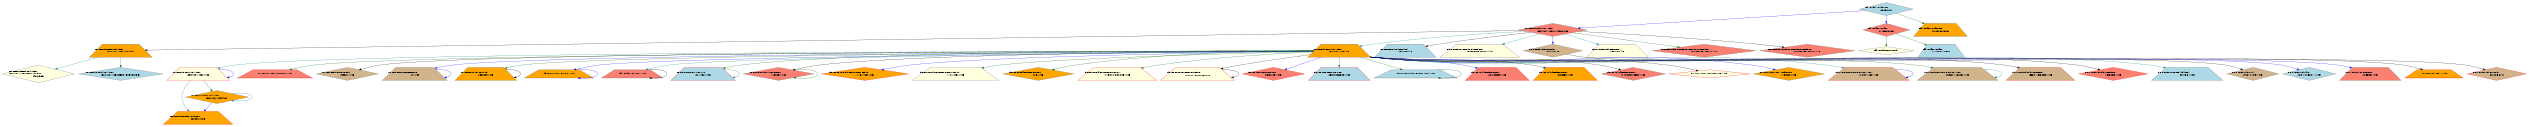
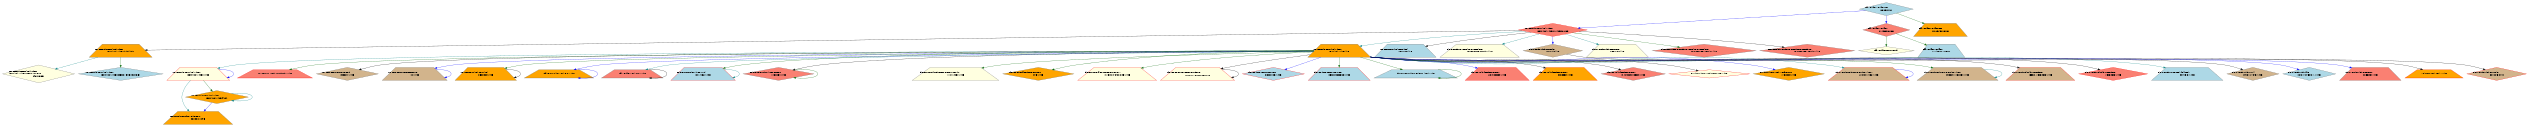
  digraph {
    rankdir=TB
    node [color=grey40 fillcolor=salmon fontname=Helvetica fontsize=10 shape=trapezium style=filled]
    edge [color=darkgreen fontname=Helvetica fontsize=10 labelfontname=Helvetica labelfontsize=10 style=solid]
    n1 [color=gray40 fillcolor=lightblue fontcolor=black height=0.2 label="cffi.verifier.Verifier.get\l_extension" shape=diamond width=0.4]
-   n2 [height=0.2 label="_pytest._io.terminalwriter.\lTerminalWriter._write_source" shape=diamond width=0.4]
+   n2 [color=red height=0.2 label="_pytest._io.terminalwriter.\lTerminalWriter._write_source" shape=diamond width=0.4]
    n3 [height=0.2 label="cffi.verifier.Verifier.\l_write_source" shape=diamond width=0.4]
    n4 [fillcolor=orange height=0.2 label="cffi.verifier.Verifier.get\l_module_name" width=0.4]
    n5 [fillcolor=orange height=0.2 label="_pytest._io.terminalwriter.\lTerminalWriter._highlight" width=0.4]
    n6 [fillcolor=orange height=0.2 label="_pytest._io.terminalwriter.\lTerminalWriter.line" width=0.4]
    n7 [fillcolor=lightblue height=0.2 label="_pytest.terminal.Terminal\lReporter.line" width=0.4]
    n8 [fillcolor=lightyellow height=0.2 label="pip._vendor.pyparsing.exceptions.\lParseBaseException.line" width=0.4]
    n9 [fillcolor=tan height=0.2 label="pip._vendor.rich.console.\lConsole.line" shape=diamond width=0.4]
    n10 [fillcolor=lightyellow height=0.2 label="pip._vendor.rich.segment.\lSegment.line" width=0.4]
    n11 [height=0.2 label="pkg_resources._vendor.pyparsing.exceptions.\lParseBaseException.line" shape=diamond width=0.4]
    n12 [height=0.2 label="setuptools._vendor.pyparsing.exceptions.\lParseBaseException.line" shape=diamond width=0.4]
    n13 [fillcolor=lightyellow height=0.2 label="cffi.verifier._ensure_dir" shape=diamond width=0.4]
    n14 [fillcolor=lightblue height=0.2 label="cffi.verifier.Verifier.\l_write_source_to" width=0.4]
    n15 [fillcolor=lightyellow height=0.2 label="_pytest._io.terminalwriter.\lTerminalWriter._get_pygments\l_formatter" shape=diamond width=0.4]
    n16 [fillcolor=lightblue height=0.2 label="_pytest._io.terminalwriter.\lTerminalWriter._get_pygments_lexer" shape=diamond width=0.4]
    n17 [color=red fillcolor=lightyellow height=0.2 label="_pytest._io.terminalwriter.\lTerminalWriter.write" width=0.4]
    n18 [color=red height=0.2 label="_pytest._py.path.LocalPath.write" width=0.4]
    n19 [fillcolor=tan height=0.2 label="_pytest.capture.DontRead\lStream.write" shape=diamond width=0.4]
    n20 [fillcolor=tan height=0.2 label="_pytest.capture.TeeCapture\lIO.write" width=0.4]
    n21 [fillcolor=orange height=0.2 label="_pytest.terminal.Terminal\lReporter.write" width=0.4]
    n22 [fillcolor=orange height=0.2 label="cffi.recompiler.NativeIO.write" width=0.4]
    n23 [height=0.2 label="cffi.verifier.NativeIO.write" width=0.4]
    n24 [color=red fillcolor=lightblue height=0.2 label="colorama.ansitowin32.Ansi\lToWin32.write" width=0.4]
    n25 [height=0.2 label="colorama.ansitowin32.Stream\lWrapper.write" shape=diamond width=0.4]
-   n26 [color=red fillcolor=orange height=0.2 label="django.contrib.gis.geos.prototypes.io.\lWKBWriter.write" shape=diamond width=0.4]
    n27 [fillcolor=lightyellow height=0.2 label="django.contrib.gis.geos.prototypes.io.\lWKTWriter.write" width=0.4]
    n28 [fillcolor=orange height=0.2 label="django.core.files.base.Content\lFile.write" shape=diamond width=0.4]
    n29 [color=red fillcolor=lightyellow height=0.2 label="django.core.files.storage.memory.\lInMemoryFileNode.write" width=0.4]
    n30 [color=red fillcolor=lightyellow height=0.2 label="django.core.management.base.\lOutputWrapper.capture" width=0.4]
-   n31 [color=red height=0.2 label="django.http.response.Http\lResponse.write" shape=diamond width=0.4]
+   n31 [color=red fillcolor=lightblue height=0.2 label="django.http.response.Http\lResponse.write" shape=diamond width=0.4]
    n32 [color=red fillcolor=lightblue height=0.2 label="django.http.response.Http\lResponseBase.write" width=0.4]
    n33 [fillcolor=lightblue height=0.2 label="django.test.client.FakePayload.write" width=0.4]
    n34 [color=red height=0.2 label="django.utils.feedgenerator.\lAtom1Feed.write" width=0.4]
    n35 [color=red fillcolor=orange height=0.2 label="django.utils.feedgenerator.\lRssFeed.write" width=0.4]
    n36 [height=0.2 label="django.utils.feedgenerator.\lSyndicationFeed.write" shape=diamond width=0.4]
    n37 [color=red fillcolor=lightyellow height=0.2 label="gunicorn.http.wsgi.Response.write" shape=diamond width=0.4]
    n38 [fillcolor=orange height=0.2 label="gunicorn.http.wsgi.WSGIErrors\lWrapper.write" shape=diamond width=0.4]
    n39 [color=red fillcolor=tan height=0.2 label="pip._vendor.colorama.ansitowin32.\lAnsiToWin32.write" width=0.4]
    n40 [fillcolor=tan height=0.2 label="pip._vendor.colorama.ansitowin32.\lStreamWrapper.write" width=0.4]
    n41 [color=red fillcolor=tan height=0.2 label="pip._vendor.distlib.metadata.\lLegacyMetadata.write" width=0.4]
    n42 [color=red height=0.2 label="pip._vendor.distlib.metadata.\lMetadata.write" shape=diamond width=0.4]
    n43 [fillcolor=lightblue height=0.2 label="pip._vendor.msgpack.fallback.\lStringIO.write" width=0.4]
    n44 [fillcolor=tan height=0.2 label="pip._vendor.rich._null\l_file.NullFile.write" shape=diamond width=0.4]
    n45 [fillcolor=lightblue height=0.2 label="pip._vendor.rich.file\l_proxy.FileProxy.write" shape=diamond width=0.4]
    n46 [height=0.2 label="pip._vendor.rich.progress.\l_Reader.write" width=0.4]
    n47 [color=red fillcolor=orange height=0.2 label="waitress.task.Task.write" width=0.4]
    n48 [color=red fillcolor=tan height=0.2 label="pip._vendor.rich.console.\lConsole.print" shape=diamond width=0.4]
-   n49 [color=red fillcolor=orange height=0.2 label="setuptools.sandbox.Directory\lSandbox._file" width=0.4]
+   n49 [fillcolor=orange height=0.2 label="setuptools.sandbox.Directory\lSandbox._file" width=0.4]
    n50 [fillcolor=orange height=0.2 label="_pytest._io.terminalwriter.\lTerminalWriter.flush" shape=diamond width=0.4]
    n1 -> n2 [color=blue]
    n1 -> n3 [color=blue]
    n1 -> n4
    n2 -> n5 [color=black]
    n2 -> n6 [color=teal]
    n2 -> n7 [color=black]
    n2 -> n8 [color=teal]
    n2 -> n9 [color=blue]
    n2 -> n10 [color=teal]
    n2 -> n11
    n2 -> n12 [color=black]
    n3 -> n13
    n3 -> n14
    n5 -> n15 [color=teal]
    n5 -> n16
    n6 -> n17 [color=teal]
    n6 -> n18
    n6 -> n19 [color=black]
    n6 -> n20 [color=blue]
    n6 -> n21
    n6 -> n22 [color=blue]
    n6 -> n23 [color=teal]
    n6 -> n24
    n6 -> n25 [color=black]
-   n6 -> n26 [color=blue]
    n6 -> n27
    n6 -> n28
    n6 -> n29
    n6 -> n30 [color=black]
    n6 -> n31 [color=blue]
    n6 -> n32
    n6 -> n33
    n6 -> n34 [color=blue]
    n6 -> n35 [color=black]
    n6 -> n36 [color=black]
    n6 -> n37 [color=black]
    n6 -> n38 [color=blue]
    n6 -> n39 [color=teal]
    n6 -> n40
    n6 -> n41 [color=black]
    n6 -> n42 [color=black]
    n6 -> n43 [color=teal]
    n6 -> n44 [color=black]
    n6 -> n45 [color=blue]
    n6 -> n46 [color=blue]
    n6 -> n47 [color=black]
    n9 -> n48 [color=black]
    n17 -> n17 [color=blue]
    n17 -> n49 [color=teal]
    n17 -> n50
    n20 -> n20 [color=blue]
    n21 -> n21 [color=black]
    n22 -> n22 [color=blue]
    n23 -> n23 [color=black]
    n24 -> n24 [color=teal]
    n25 -> n25
    n30 -> n30 [color=black]
    n33 -> n33
    n39 -> n39 [color=blue]
    n40 -> n40 [color=teal]
    n50 -> n49 [color=blue]
    n50 -> n50 [color=teal]
  }
